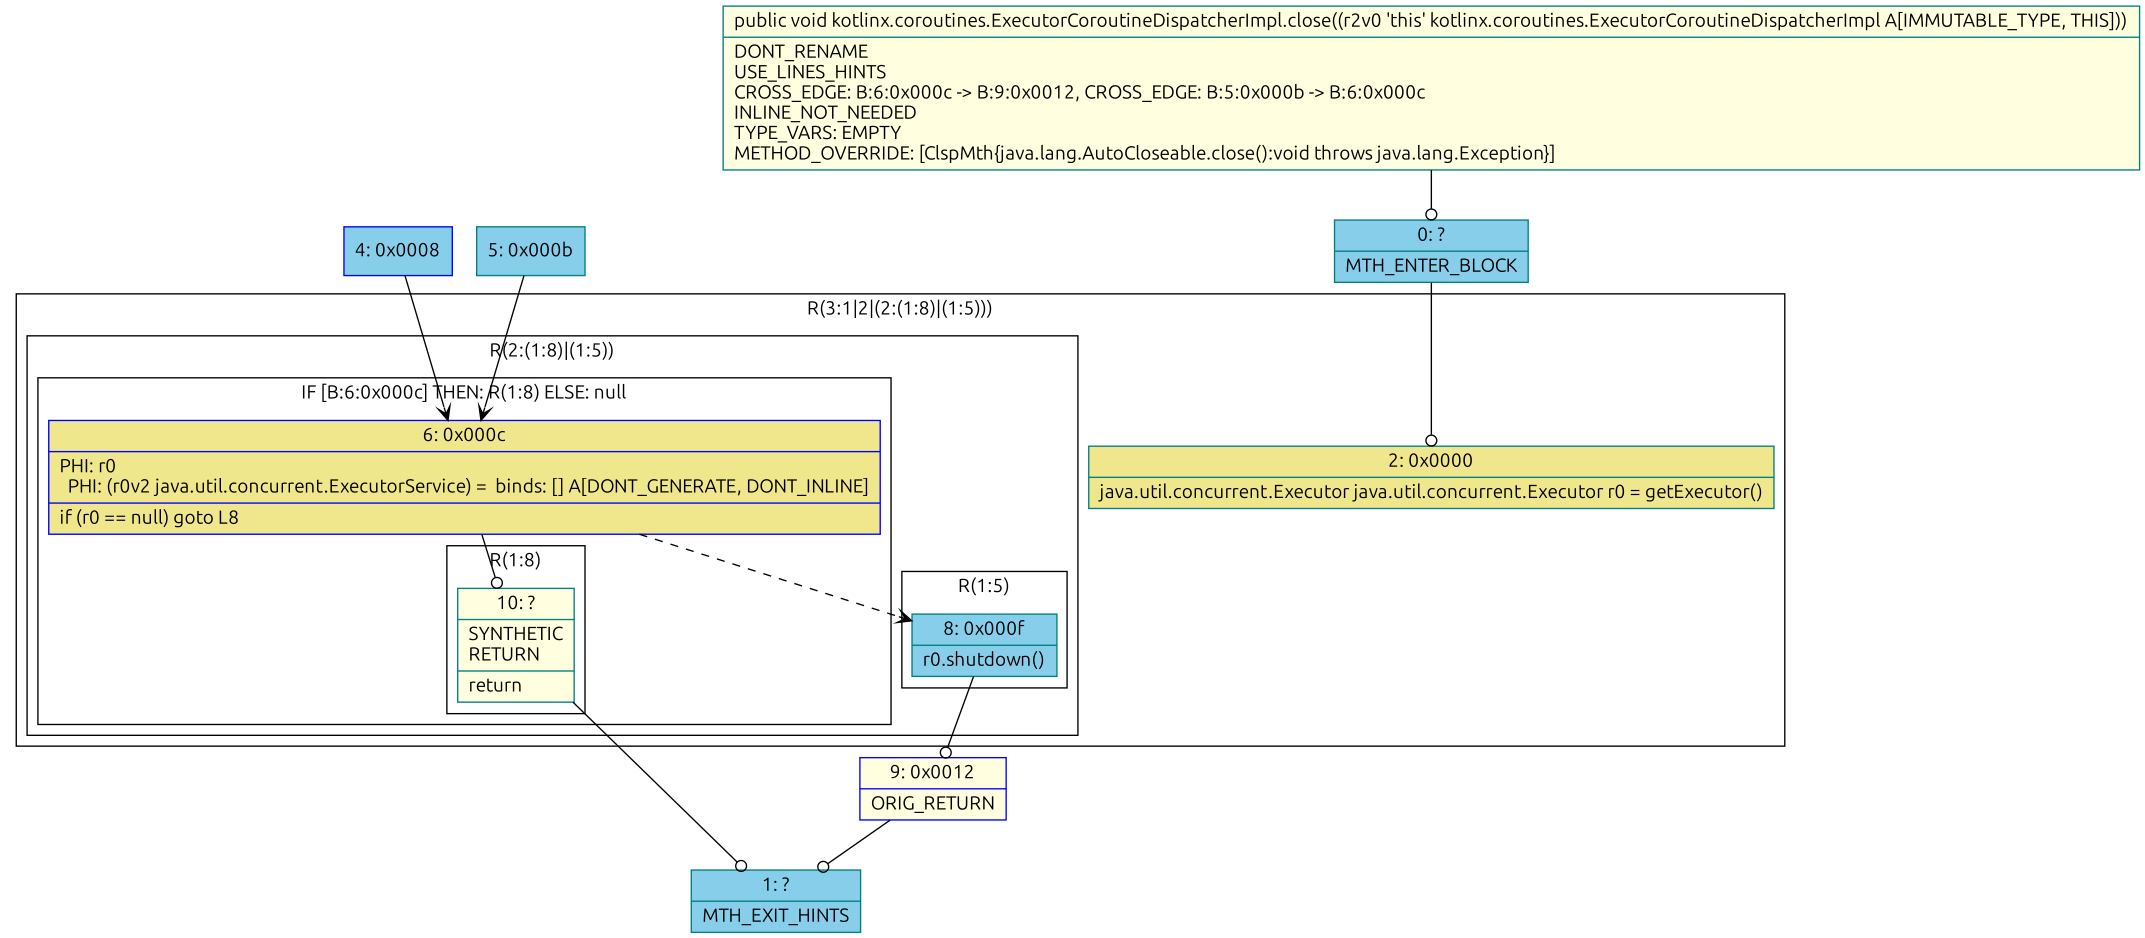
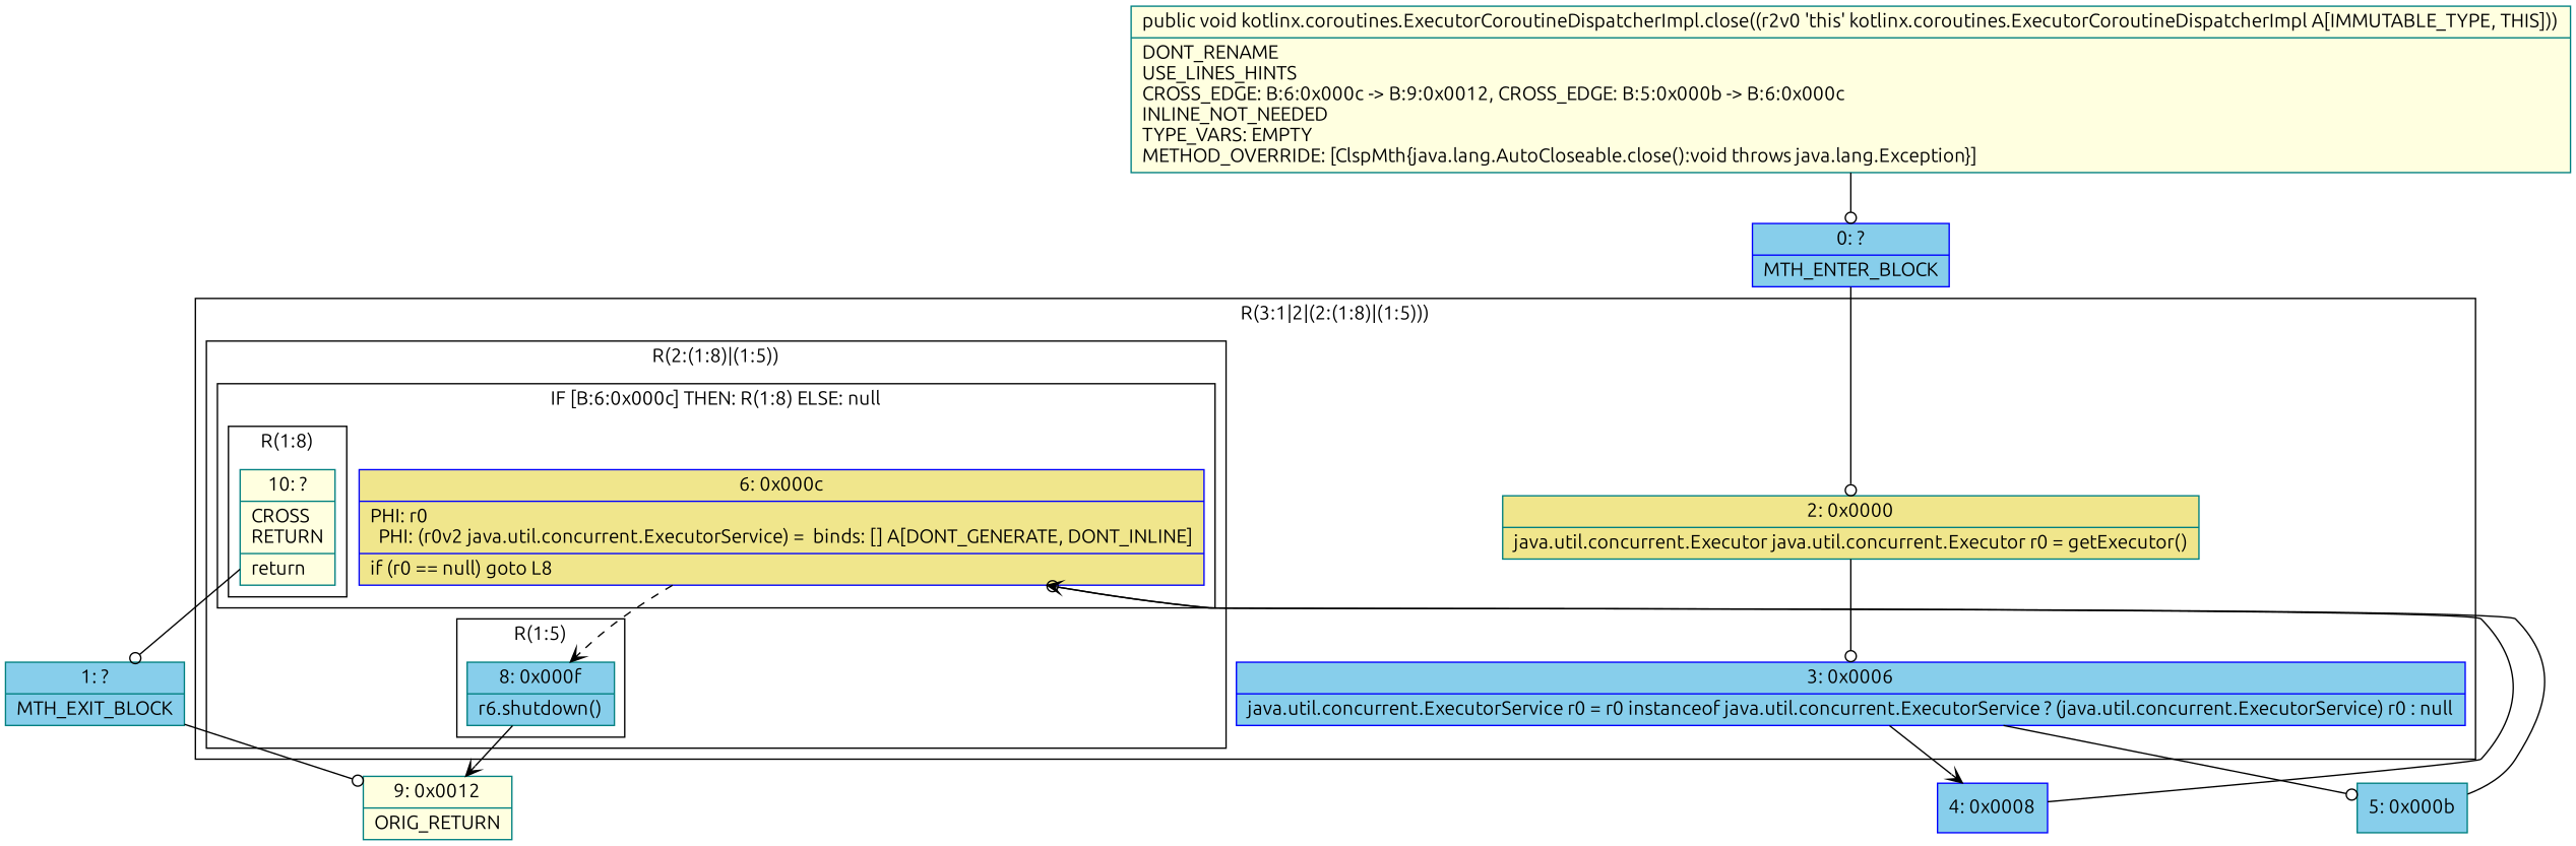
  digraph {
    fontname=Ubuntu
    node [color=teal fillcolor=skyblue fontname=Ubuntu shape=record style=filled]
    edge [arrowhead=odot fontname=Ubuntu]
-   n1 [fillcolor=lightyellow label="{10\:\ ?|SYNTHETIC\lRETURN\l|return\l}"]
+   n1 [fillcolor=lightyellow label="{10\:\ ?|CROSS\lRETURN\l|return\l}"]
    n2 [color=blue fillcolor=khaki label="{6\:\ 0x000c|PHI: r0 \l  PHI: (r0v2 java.util.concurrent.ExecutorService) =  binds: [] A[DONT_GENERATE, DONT_INLINE]\l|if (r0 == null) goto L8\l}"]
-   n3 [label="{8\:\ 0x000f|r0.shutdown()\l}"]
+   n3 [label="{8\:\ 0x000f|r6.shutdown()\l}"]
    n4 [fillcolor=khaki label="{2\:\ 0x0000|java.util.concurrent.Executor java.util.concurrent.Executor r0 = getExecutor()\l}"]
-   n6 [label="{1\:\ ?|MTH_EXIT_HINTS\l}"]
-   n7 [color=blue fillcolor=lightyellow label="{9\:\ 0x0012|ORIG_RETURN\l}"]
+   n5 [color=blue label="{3\:\ 0x0006|java.util.concurrent.ExecutorService r0 = r0 instanceof java.util.concurrent.ExecutorService ? (java.util.concurrent.ExecutorService) r0 : null\l}"]
+   n6 [label="{1\:\ ?|MTH_EXIT_BLOCK\l}"]
+   n7 [fillcolor=lightyellow label="{9\:\ 0x0012|ORIG_RETURN\l}"]
    n8 [color=blue label="{4\:\ 0x0008}"]
    n9 [label="{5\:\ 0x000b}"]
-   n10 [label="{0\:\ ?|MTH_ENTER_BLOCK\l}"]
+   n10 [color=blue label="{0\:\ ?|MTH_ENTER_BLOCK\l}"]
    n11 [fillcolor=lightyellow label="{public void kotlinx.coroutines.ExecutorCoroutineDispatcherImpl.close((r2v0 'this' kotlinx.coroutines.ExecutorCoroutineDispatcherImpl A[IMMUTABLE_TYPE, THIS]))  | DONT_RENAME\lUSE_LINES_HINTS\lCROSS_EDGE: B:6:0x000c \-\> B:9:0x0012, CROSS_EDGE: B:5:0x000b \-\> B:6:0x000c\lINLINE_NOT_NEEDED\lTYPE_VARS: EMPTY\lMETHOD_OVERRIDE: [ClspMth\{java.lang.AutoCloseable.close():void throws java.lang.Exception\}]\l}"]
    subgraph cluster_1 {
      label="R(3:1|2|(2:(1:8)|(1:5)))"
      n4
+     n5
      subgraph cluster_2 {
        label="R(2:(1:8)|(1:5))"
        subgraph cluster_3 {
          label="IF [B:6:0x000c] THEN: R(1:8) ELSE: null"
          n2
          subgraph cluster_4 {
            label="R(1:8)"
            n1
          }
        }
        subgraph cluster_5 {
          label="R(1:5)"
          n3
        }
      }
    }
    n1 -> n6
-   n2 -> n1
    n2 -> n3 [arrowhead=vee style=dashed]
-   n3 -> n7
-   n7 -> n6
-   n8 -> n2 [arrowhead=vee]
+   n3 -> n7 [arrowhead=vee]
+   n4 -> n5
+   n5 -> n8 [arrowhead=vee]
+   n5 -> n9
+   n6 -> n7
+   n8 -> n2
    n9 -> n2 [arrowhead=vee]
    n10 -> n4
    n11 -> n10
  }
